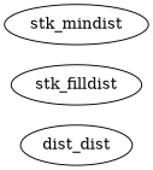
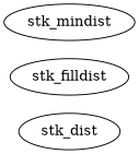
  digraph {
    rankdir=LR
-   stk_dist [label=dist_dist]
+   stk_dist
    stk_filldist
    stk_mindist
  }
